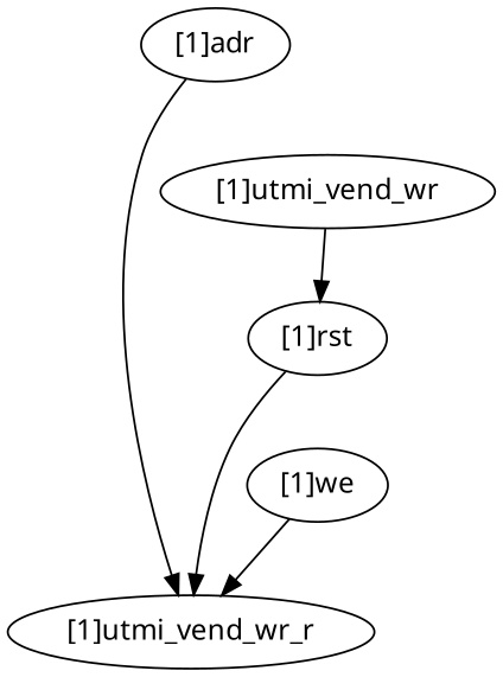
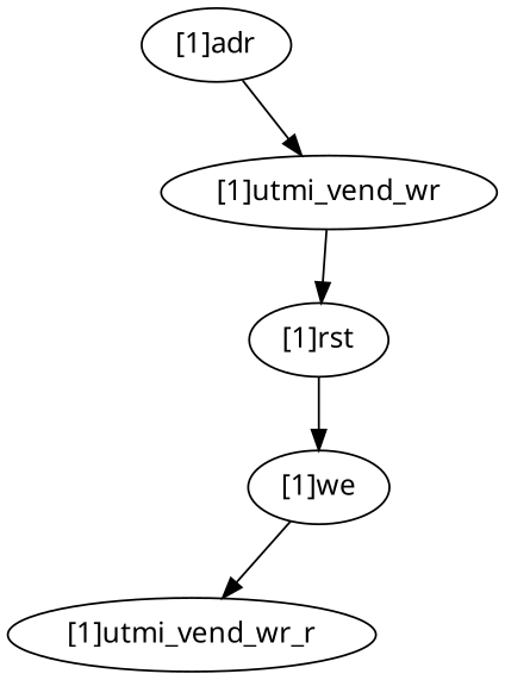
  strict digraph {
    fontname="Noto Sans"
    node [complexity=4 fontname="Noto Sans" importance=0.0176839879353 rank=0.00442099698383]
    edge [fontname="Noto Sans"]
    "[1]utmi_vend_wr_r" [complexity=2 importance=0.00789810134981 rank=0.0039490506749]
    "[1]we"
    "[1]utmi_vend_wr" [complexity=3 importance=0.0117890625487 rank=0.00392968751624]
    "[1]rst" [complexity=3 importance=0.0255820892851 rank=0.00852736309504]
    "[1]adr"
    "[1]we" -> "[1]utmi_vend_wr_r"
    "[1]utmi_vend_wr" -> "[1]rst"
-   "[1]rst" -> "[1]utmi_vend_wr_r"
-   "[1]adr" -> "[1]utmi_vend_wr_r"
+   "[1]rst" -> "[1]we"
+   "[1]adr" -> "[1]utmi_vend_wr"
  }
